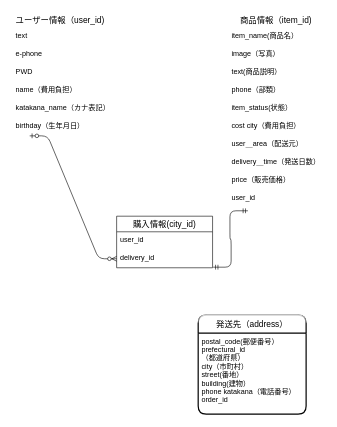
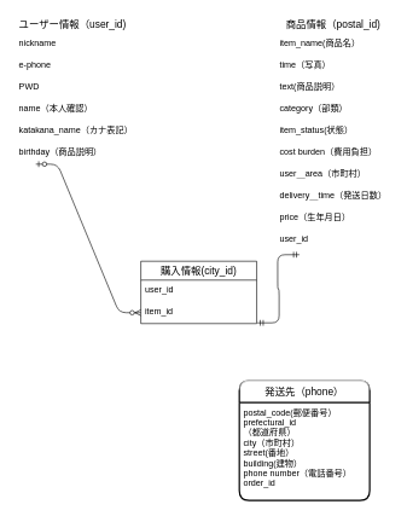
  <mxCell id="0" value="" />
  <mxCell id="1" parent="0" />
  <mxCell id="2" value="購入情報(city_id)" style="swimlane;fontStyle=0;childLayout=stackLayout;horizontal=1;startSize=26;horizontalStack=0;resizeParent=1;resizeParentMax=0;resizeLast=0;collapsible=1;marginBottom=0;align=center;fontSize=14;" parent="1" vertex="1"><mxGeometry x="194" y="360" width="160" height="86" as="geometry" /></mxCell>
  <mxCell id="3" value="user_id" style="text;strokeColor=none;fillColor=none;spacingLeft=4;spacingRight=4;overflow=hidden;rotatable=0;points=[[0,0.5],[1,0.5]];portConstraint=eastwest;fontSize=12;" parent="2" vertex="1"><mxGeometry y="26" width="160" height="30" as="geometry" /></mxCell>
- <mxCell id="4" value="delivery_id" style="text;strokeColor=none;fillColor=none;spacingLeft=4;spacingRight=4;overflow=hidden;rotatable=0;points=[[0,0.5],[1,0.5]];portConstraint=eastwest;fontSize=12;" parent="2" vertex="1"><mxGeometry y="56" width="160" height="30" as="geometry" /></mxCell>
- <mxCell id="5" value="発送先（address）" style="swimlane;childLayout=stackLayout;horizontal=1;startSize=30;horizontalStack=0;rounded=1;fontSize=14;fontStyle=0;strokeWidth=2;resizeParent=0;resizeLast=1;shadow=0;dashed=0;align=center;glass=1;" parent="1" vertex="1"><mxGeometry x="330" y="525" width="180" height="165" as="geometry" /></mxCell>
- <mxCell id="6" value="postal_code(郵便番号）&#10;prefectural_id　&#10;（都道府県）&#10;city（市町村）&#10;street(番地）&#10;building(建物）&#10;phone katakana（電話番号）&#10;order_id" style="align=left;strokeColor=none;fillColor=none;spacingLeft=4;fontSize=12;verticalAlign=top;resizable=0;rotatable=0;part=1;" parent="5" vertex="1"><mxGeometry y="30" width="180" height="135" as="geometry" /></mxCell>
+ <mxCell id="4" value="item_id" style="text;strokeColor=none;fillColor=none;spacingLeft=4;spacingRight=4;overflow=hidden;rotatable=0;points=[[0,0.5],[1,0.5]];portConstraint=eastwest;fontSize=12;" parent="2" vertex="1"><mxGeometry y="56" width="160" height="30" as="geometry" /></mxCell>
+ <mxCell id="5" value="発送先（phone）" style="swimlane;childLayout=stackLayout;horizontal=1;startSize=30;horizontalStack=0;rounded=1;fontSize=14;fontStyle=0;strokeWidth=2;resizeParent=0;resizeLast=1;shadow=0;dashed=0;align=center;glass=1;" parent="1" vertex="1"><mxGeometry x="330" y="525" width="180" height="165" as="geometry" /></mxCell>
+ <mxCell id="6" value="postal_code(郵便番号）&#10;prefectural_id　&#10;（都道府県）&#10;city（市町村）&#10;street(番地）&#10;building(建物）&#10;phone number（電話番号）&#10;order_id" style="align=left;strokeColor=none;fillColor=none;spacingLeft=4;fontSize=12;verticalAlign=top;resizable=0;rotatable=0;part=1;" parent="5" vertex="1"><mxGeometry y="30" width="180" height="135" as="geometry" /></mxCell>
  <mxCell id="7" value="ユーザー情報（user_id)" style="swimlane;fontStyle=0;childLayout=stackLayout;horizontal=1;startSize=26;horizontalStack=0;resizeParent=1;resizeParentMax=0;resizeLast=0;collapsible=1;marginBottom=0;align=center;fontSize=14;glass=1;strokeColor=#FFFFFF;" parent="1" vertex="1"><mxGeometry x="20" y="20" width="160" height="206" as="geometry" /></mxCell>
- <mxCell id="8" value="text" style="text;strokeColor=none;fillColor=none;spacingLeft=4;spacingRight=4;overflow=hidden;rotatable=0;points=[[0,0.5],[1,0.5]];portConstraint=eastwest;fontSize=12;" parent="7" vertex="1"><mxGeometry y="26" width="160" height="30" as="geometry" /></mxCell>
+ <mxCell id="8" value="nickname" style="text;strokeColor=none;fillColor=none;spacingLeft=4;spacingRight=4;overflow=hidden;rotatable=0;points=[[0,0.5],[1,0.5]];portConstraint=eastwest;fontSize=12;" parent="7" vertex="1"><mxGeometry y="26" width="160" height="30" as="geometry" /></mxCell>
  <mxCell id="9" value="e-phone" style="text;strokeColor=none;fillColor=none;spacingLeft=4;spacingRight=4;overflow=hidden;rotatable=0;points=[[0,0.5],[1,0.5]];portConstraint=eastwest;fontSize=12;" parent="7" vertex="1"><mxGeometry y="56" width="160" height="30" as="geometry" /></mxCell>
  <mxCell id="10" value="PWD" style="text;strokeColor=none;fillColor=none;spacingLeft=4;spacingRight=4;overflow=hidden;rotatable=0;points=[[0,0.5],[1,0.5]];portConstraint=eastwest;fontSize=12;glass=1;" parent="7" vertex="1"><mxGeometry y="86" width="160" height="30" as="geometry" /></mxCell>
- <mxCell id="11" value="name（費用負担）" style="text;strokeColor=none;fillColor=none;spacingLeft=4;spacingRight=4;overflow=hidden;rotatable=0;points=[[0,0.5],[1,0.5]];portConstraint=eastwest;fontSize=12;" parent="7" vertex="1"><mxGeometry y="116" width="160" height="30" as="geometry" /></mxCell>
+ <mxCell id="11" value="name（本人確認）" style="text;strokeColor=none;fillColor=none;spacingLeft=4;spacingRight=4;overflow=hidden;rotatable=0;points=[[0,0.5],[1,0.5]];portConstraint=eastwest;fontSize=12;" parent="7" vertex="1"><mxGeometry y="116" width="160" height="30" as="geometry" /></mxCell>
  <mxCell id="12" value="katakana_name（カナ表記）" style="text;strokeColor=none;fillColor=none;spacingLeft=4;spacingRight=4;overflow=hidden;rotatable=0;points=[[0,0.5],[1,0.5]];portConstraint=eastwest;fontSize=12;" parent="7" vertex="1"><mxGeometry y="146" width="160" height="30" as="geometry" /></mxCell>
- <mxCell id="13" value="birthday（生年月日）" style="text;strokeColor=none;fillColor=none;spacingLeft=4;spacingRight=4;overflow=hidden;rotatable=0;points=[[0,0.5],[1,0.5]];portConstraint=eastwest;fontSize=12;" parent="7" vertex="1"><mxGeometry y="176" width="160" height="30" as="geometry" /></mxCell>
- <mxCell id="14" value="商品情報（item_id)" style="swimlane;fontStyle=0;childLayout=stackLayout;horizontal=1;startSize=26;horizontalStack=0;resizeParent=1;resizeParentMax=0;resizeLast=0;collapsible=1;marginBottom=0;align=center;fontSize=14;glass=1;strokeColor=#FFFFFF;" parent="1" vertex="1"><mxGeometry x="380" y="20" width="160" height="330" as="geometry" /></mxCell>
+ <mxCell id="13" value="birthday（商品説明）" style="text;strokeColor=none;fillColor=none;spacingLeft=4;spacingRight=4;overflow=hidden;rotatable=0;points=[[0,0.5],[1,0.5]];portConstraint=eastwest;fontSize=12;" parent="7" vertex="1"><mxGeometry y="176" width="160" height="30" as="geometry" /></mxCell>
+ <mxCell id="14" value="商品情報（postal_id)" style="swimlane;fontStyle=0;childLayout=stackLayout;horizontal=1;startSize=26;horizontalStack=0;resizeParent=1;resizeParentMax=0;resizeLast=0;collapsible=1;marginBottom=0;align=center;fontSize=14;glass=1;strokeColor=#FFFFFF;" parent="1" vertex="1"><mxGeometry x="380" y="20" width="160" height="330" as="geometry" /></mxCell>
  <mxCell id="15" value="item_name(商品名）" style="text;strokeColor=none;fillColor=none;spacingLeft=4;spacingRight=4;overflow=hidden;rotatable=0;points=[[0,0.5],[1,0.5]];portConstraint=eastwest;fontSize=12;" parent="14" vertex="1"><mxGeometry y="26" width="160" height="30" as="geometry" /></mxCell>
- <mxCell id="16" value="image（写真）" style="text;strokeColor=none;fillColor=none;spacingLeft=4;spacingRight=4;overflow=hidden;rotatable=0;points=[[0,0.5],[1,0.5]];portConstraint=eastwest;fontSize=12;" parent="14" vertex="1"><mxGeometry y="56" width="160" height="30" as="geometry" /></mxCell>
+ <mxCell id="16" value="time（写真）" style="text;strokeColor=none;fillColor=none;spacingLeft=4;spacingRight=4;overflow=hidden;rotatable=0;points=[[0,0.5],[1,0.5]];portConstraint=eastwest;fontSize=12;" parent="14" vertex="1"><mxGeometry y="56" width="160" height="30" as="geometry" /></mxCell>
  <mxCell id="17" value="text(商品説明）" style="text;strokeColor=none;fillColor=none;spacingLeft=4;spacingRight=4;overflow=hidden;rotatable=0;points=[[0,0.5],[1,0.5]];portConstraint=eastwest;fontSize=12;" parent="14" vertex="1"><mxGeometry y="86" width="160" height="30" as="geometry" /></mxCell>
- <mxCell id="18" value="phone（部類）" style="text;strokeColor=none;fillColor=none;spacingLeft=4;spacingRight=4;overflow=hidden;rotatable=0;points=[[0,0.5],[1,0.5]];portConstraint=eastwest;fontSize=12;" parent="14" vertex="1"><mxGeometry y="116" width="160" height="30" as="geometry" /></mxCell>
+ <mxCell id="18" value="category（部類）" style="text;strokeColor=none;fillColor=none;spacingLeft=4;spacingRight=4;overflow=hidden;rotatable=0;points=[[0,0.5],[1,0.5]];portConstraint=eastwest;fontSize=12;" parent="14" vertex="1"><mxGeometry y="116" width="160" height="30" as="geometry" /></mxCell>
  <mxCell id="19" value="item_status(状態）" style="text;strokeColor=none;fillColor=none;spacingLeft=4;spacingRight=4;overflow=hidden;rotatable=0;points=[[0,0.5],[1,0.5]];portConstraint=eastwest;fontSize=12;" parent="14" vertex="1"><mxGeometry y="146" width="160" height="30" as="geometry" /></mxCell>
- <mxCell id="20" value="cost city（費用負担）" style="text;strokeColor=none;fillColor=none;spacingLeft=4;spacingRight=4;overflow=hidden;rotatable=0;points=[[0,0.5],[1,0.5]];portConstraint=eastwest;fontSize=12;" parent="14" vertex="1"><mxGeometry y="176" width="160" height="30" as="geometry" /></mxCell>
- <mxCell id="21" value="user＿area（配送元）" style="text;strokeColor=none;fillColor=none;spacingLeft=4;spacingRight=4;overflow=hidden;rotatable=0;points=[[0,0.5],[1,0.5]];portConstraint=eastwest;fontSize=12;" parent="14" vertex="1"><mxGeometry y="206" width="160" height="30" as="geometry" /></mxCell>
+ <mxCell id="20" value="cost burden（費用負担）" style="text;strokeColor=none;fillColor=none;spacingLeft=4;spacingRight=4;overflow=hidden;rotatable=0;points=[[0,0.5],[1,0.5]];portConstraint=eastwest;fontSize=12;" parent="14" vertex="1"><mxGeometry y="176" width="160" height="30" as="geometry" /></mxCell>
+ <mxCell id="21" value="user＿area（市町村）" style="text;strokeColor=none;fillColor=none;spacingLeft=4;spacingRight=4;overflow=hidden;rotatable=0;points=[[0,0.5],[1,0.5]];portConstraint=eastwest;fontSize=12;" parent="14" vertex="1"><mxGeometry y="206" width="160" height="30" as="geometry" /></mxCell>
  <mxCell id="22" value="delivery＿time（発送日数）" style="text;strokeColor=none;fillColor=none;spacingLeft=4;spacingRight=4;overflow=hidden;rotatable=0;points=[[0,0.5],[1,0.5]];portConstraint=eastwest;fontSize=12;" parent="14" vertex="1"><mxGeometry y="236" width="160" height="30" as="geometry" /></mxCell>
- <mxCell id="23" value="price（販売価格）" style="text;strokeColor=none;fillColor=none;spacingLeft=4;spacingRight=4;overflow=hidden;rotatable=0;points=[[0,0.5],[1,0.5]];portConstraint=eastwest;fontSize=12;" parent="14" vertex="1"><mxGeometry y="266" width="160" height="30" as="geometry" /></mxCell>
+ <mxCell id="23" value="price（生年月日）" style="text;strokeColor=none;fillColor=none;spacingLeft=4;spacingRight=4;overflow=hidden;rotatable=0;points=[[0,0.5],[1,0.5]];portConstraint=eastwest;fontSize=12;" parent="14" vertex="1"><mxGeometry y="266" width="160" height="30" as="geometry" /></mxCell>
  <mxCell id="24" value="user_id" style="text;strokeColor=none;fillColor=none;spacingLeft=4;spacingRight=4;overflow=hidden;rotatable=0;points=[[0,0.5],[1,0.5]];portConstraint=eastwest;fontSize=12;" parent="14" vertex="1"><mxGeometry y="296" width="160" height="34" as="geometry" /></mxCell>
  <mxCell id="25" value="" style="edgeStyle=entityRelationEdgeStyle;fontSize=12;html=1;endArrow=ERzeroToMany;startArrow=ERzeroToOne;" parent="1" edge="1"><mxGeometry width="100" height="100" relative="1" as="geometry"><mxPoint x="49" y="226" as="sourcePoint" /><mxPoint x="194" y="431" as="targetPoint" /></mxGeometry></mxCell>
  <mxCell id="26" value="" style="edgeStyle=entityRelationEdgeStyle;fontSize=12;html=1;endArrow=ERmandOne;startArrow=ERmandOne;entryX=0.206;entryY=1.029;entryDx=0;entryDy=0;entryPerimeter=0;exitX=1.006;exitY=-0.033;exitDx=0;exitDy=0;exitPerimeter=0;" parent="1" target="24" edge="1"><mxGeometry width="100" height="100" relative="1" as="geometry"><mxPoint x="354.96" y="445.01" as="sourcePoint" /><mxPoint x="445" y="344" as="targetPoint" /></mxGeometry></mxCell>
